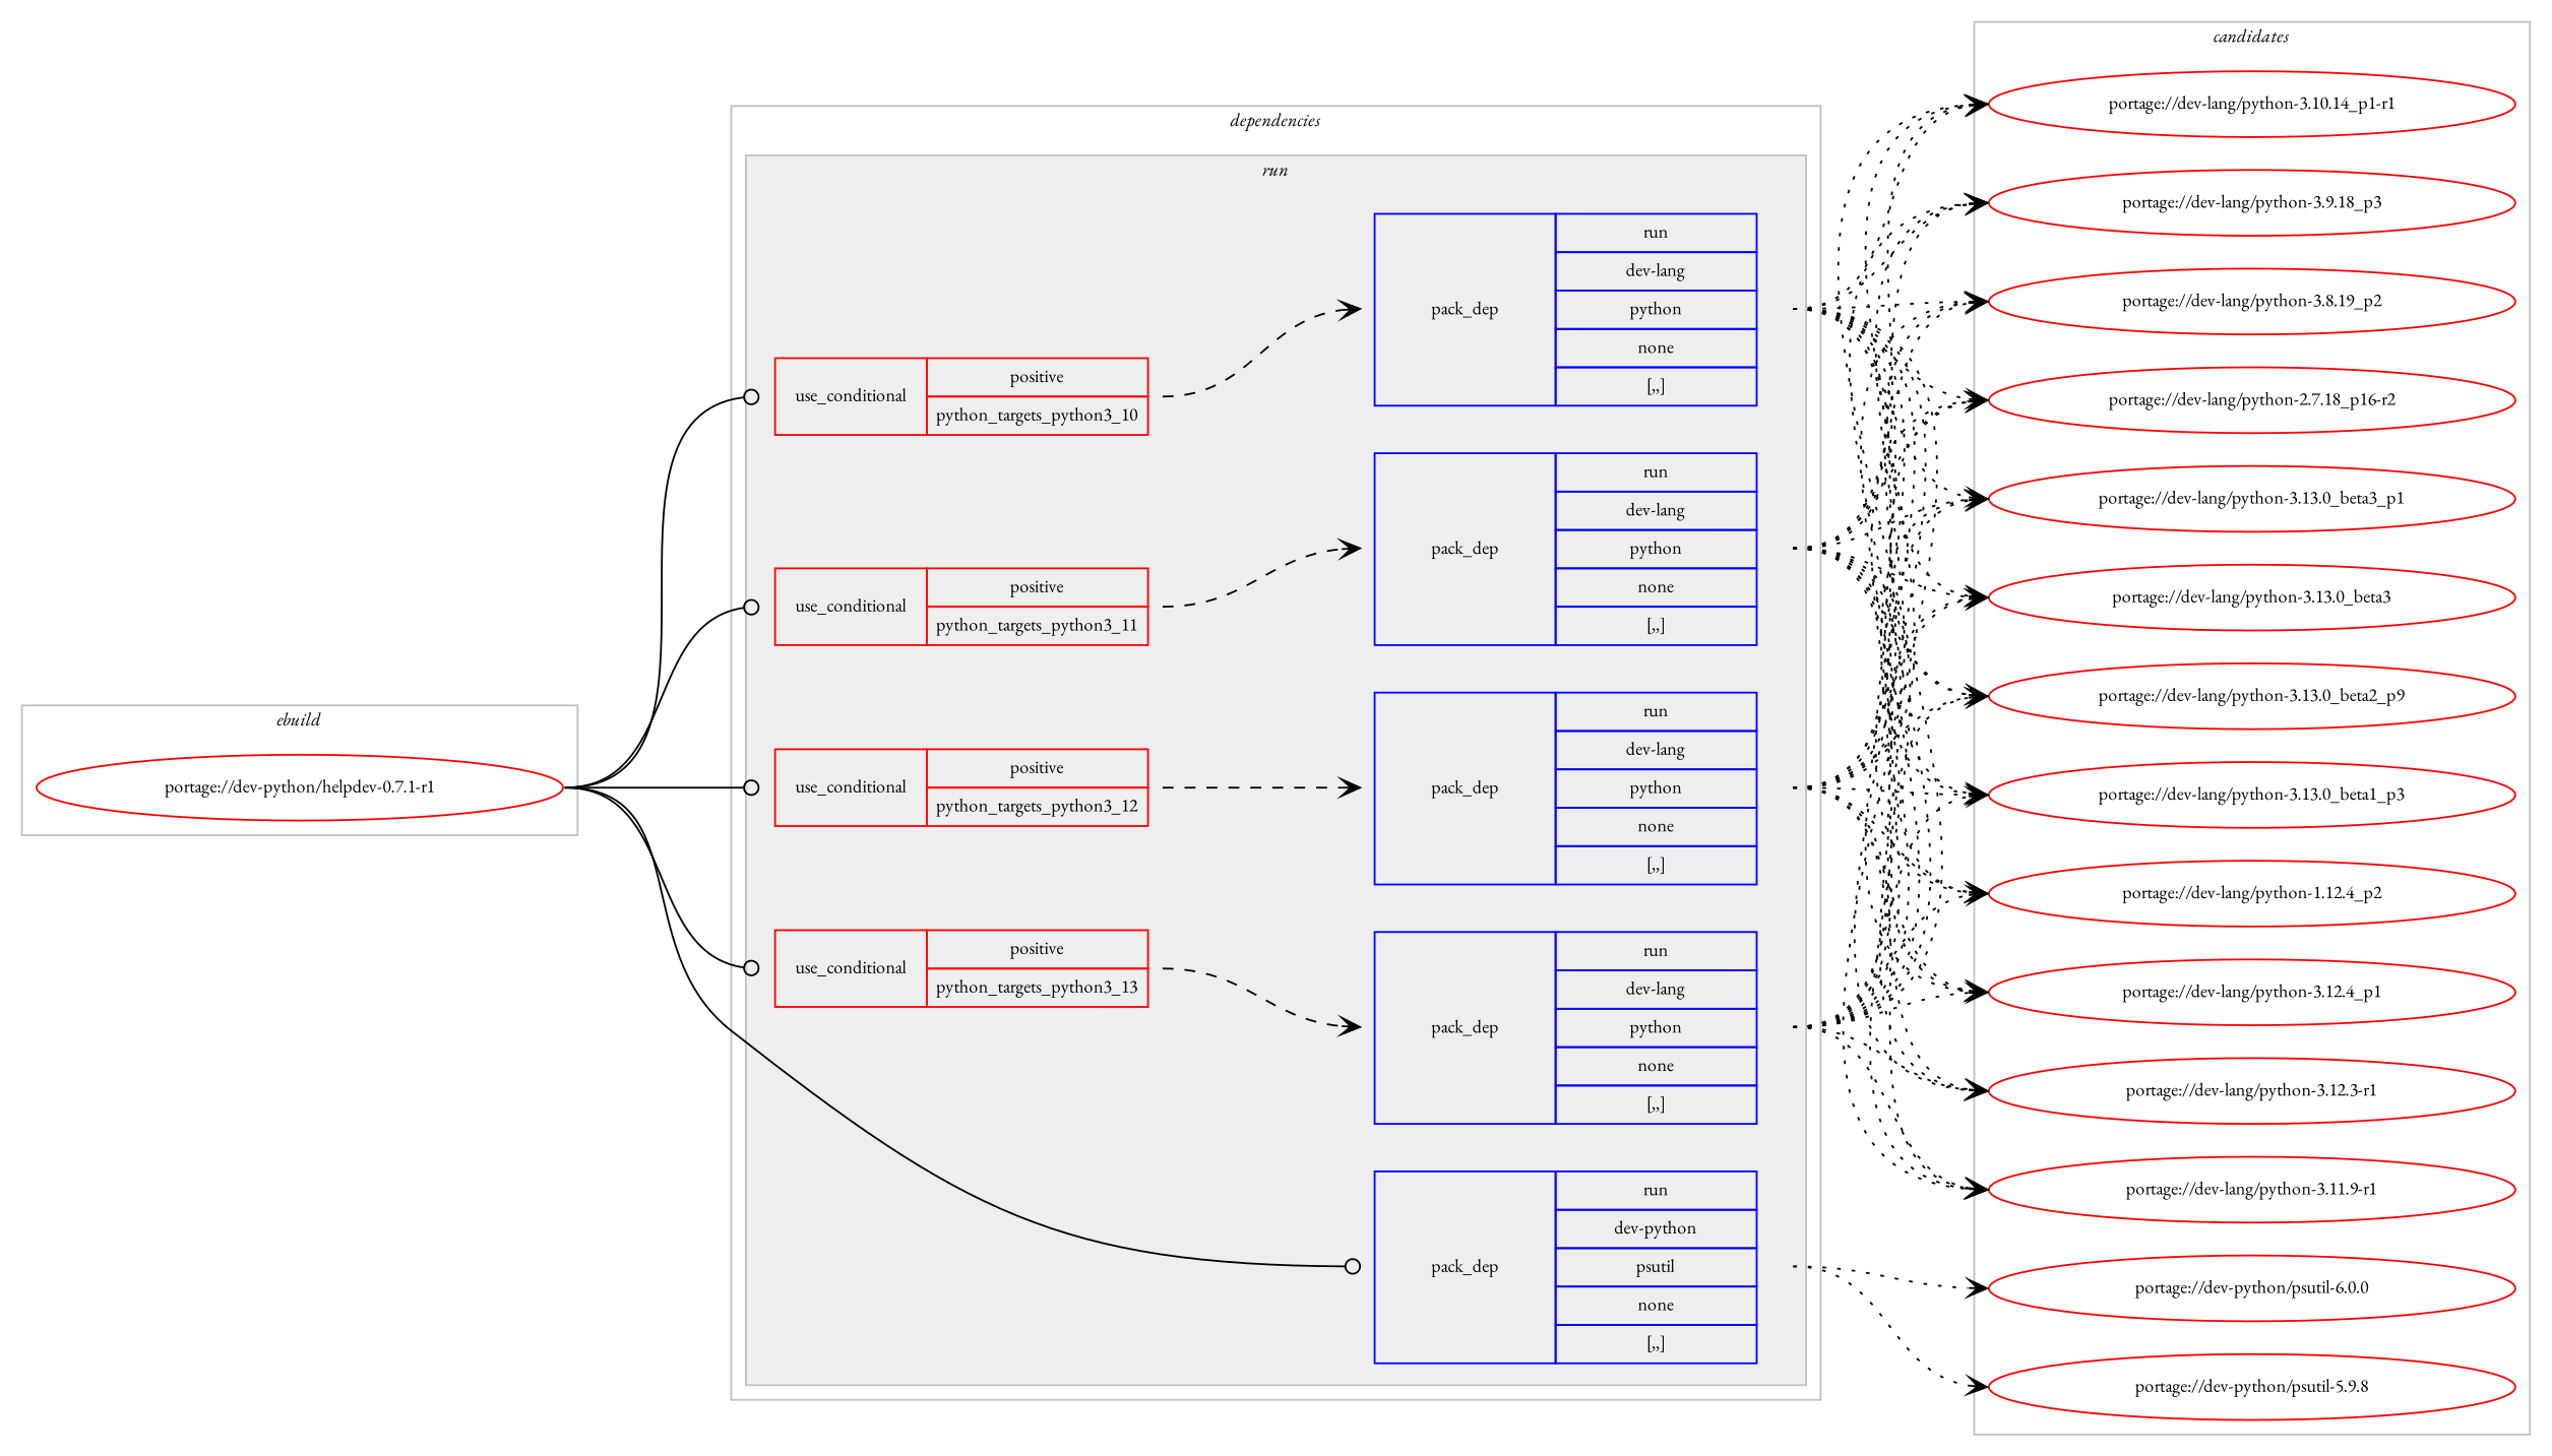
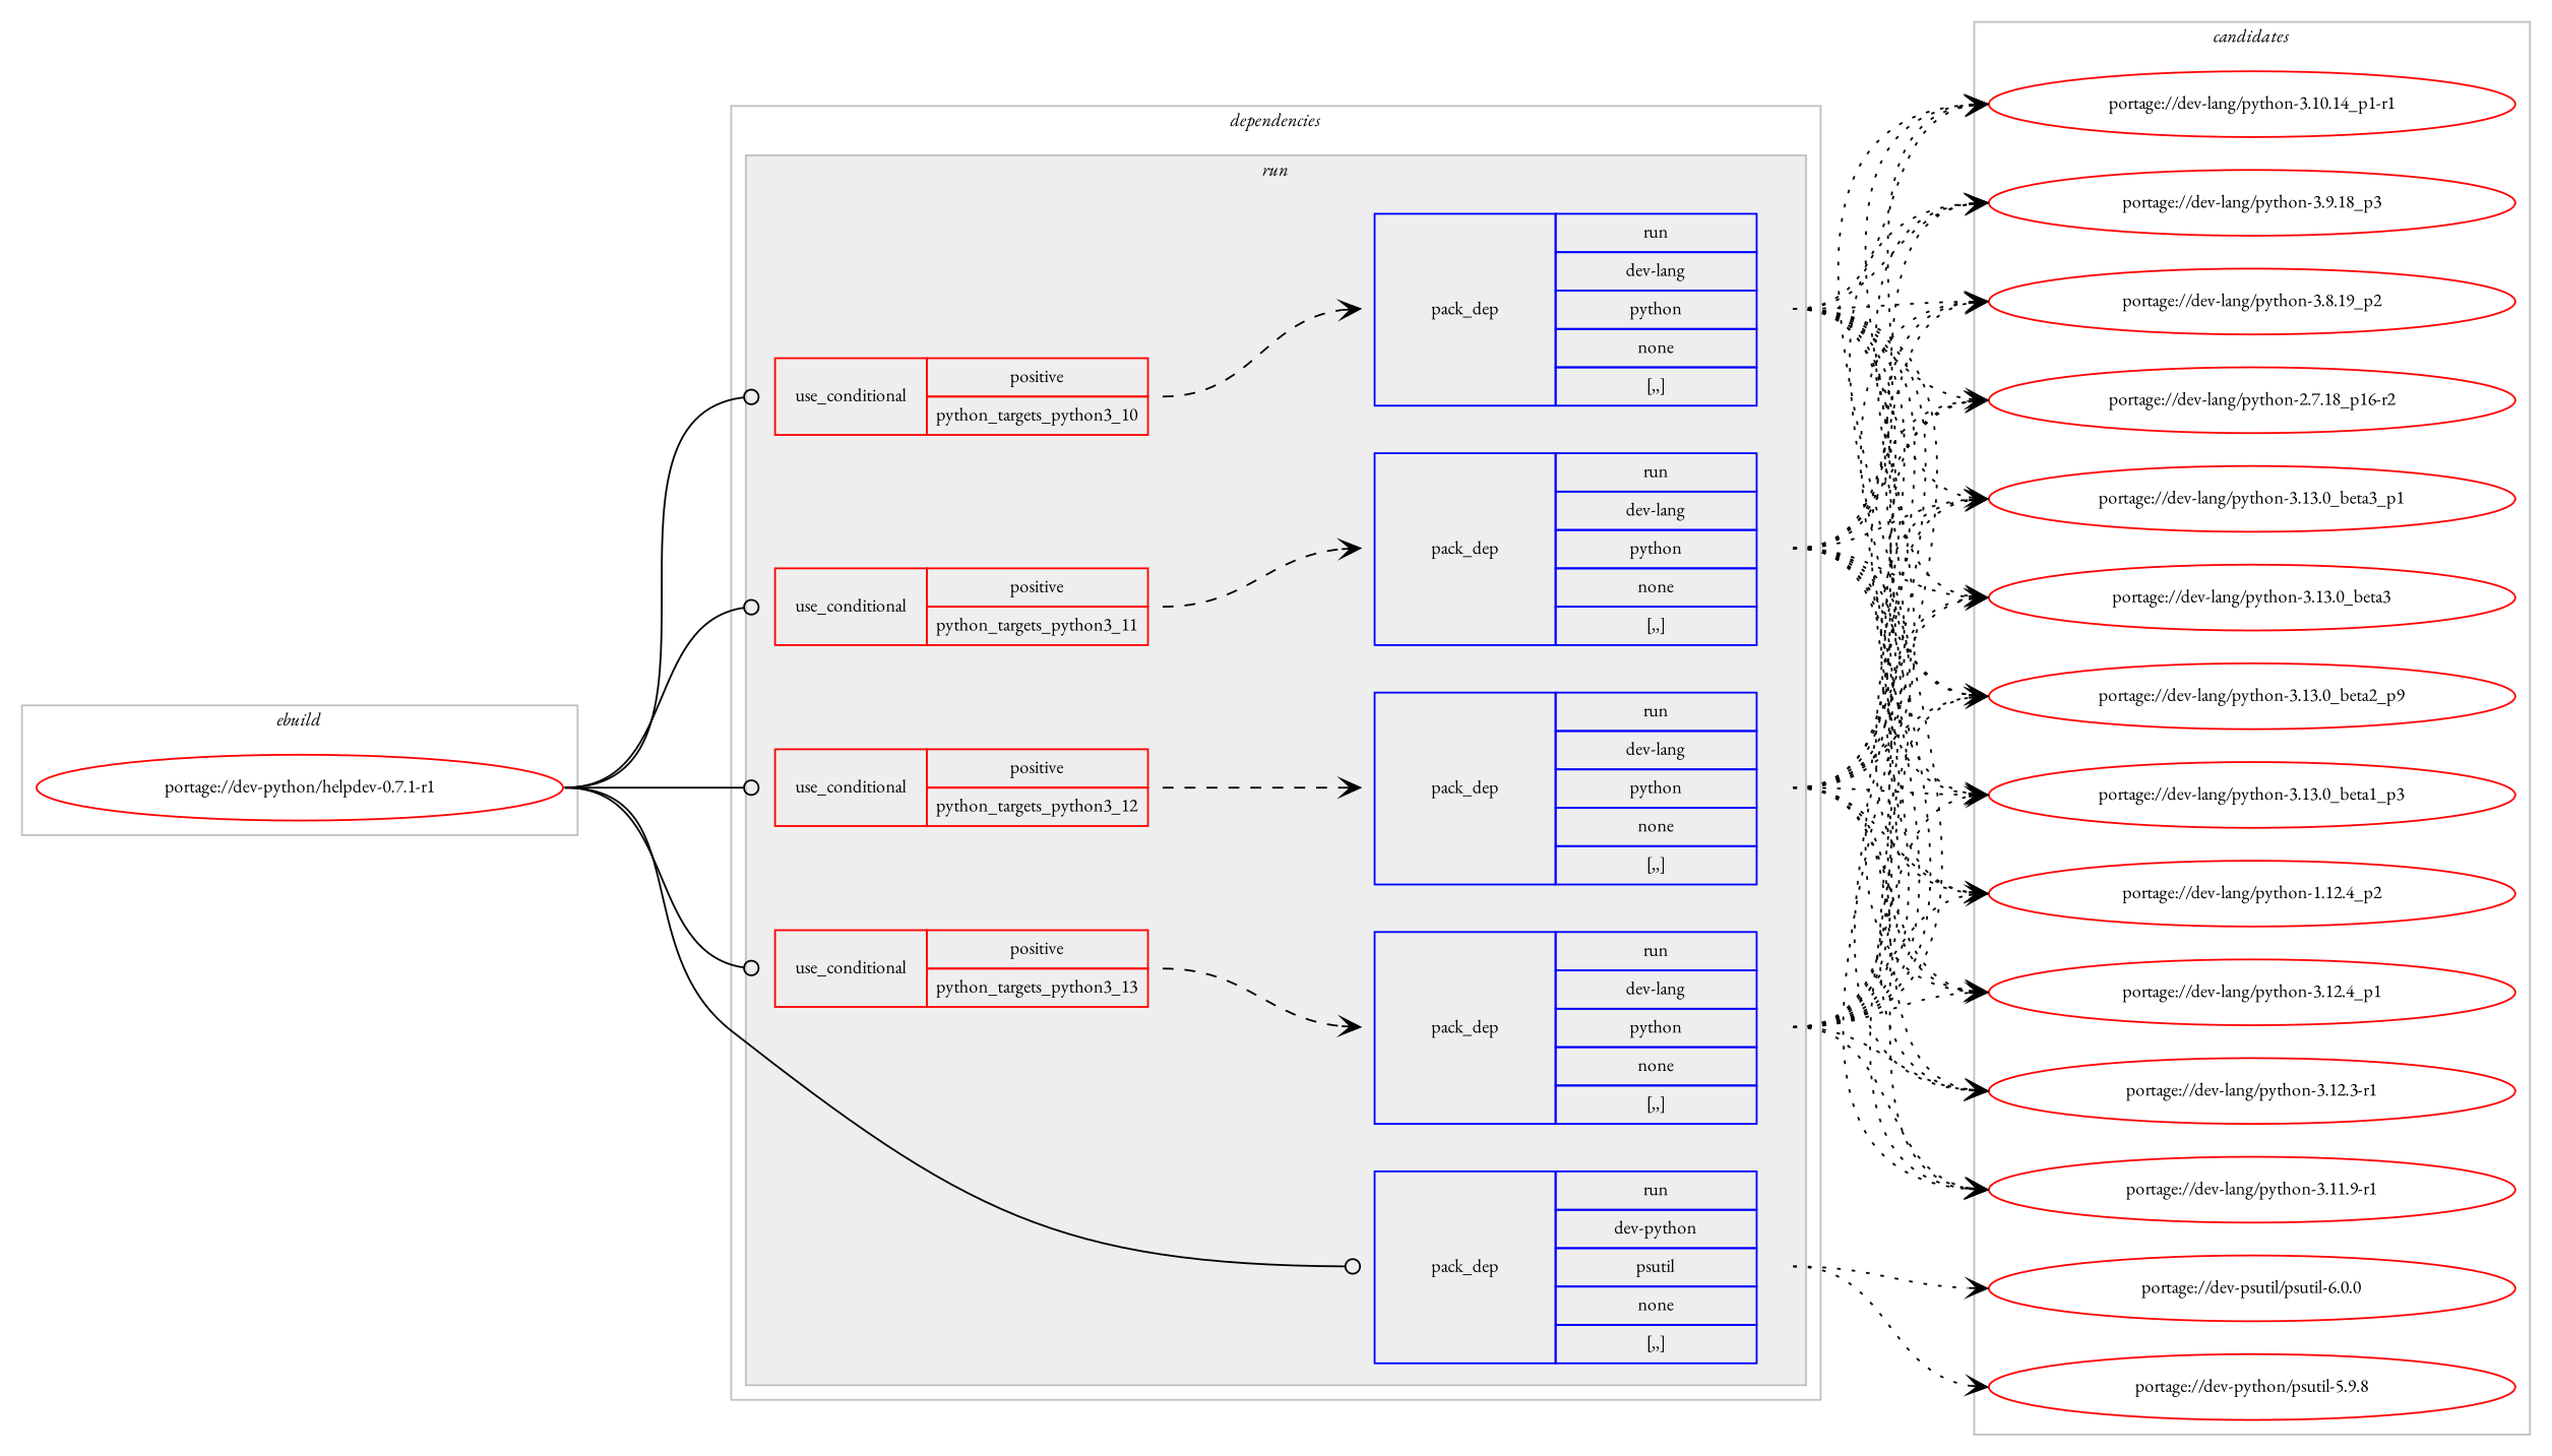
  digraph {
    compound=true
    concentrate=true
    fontname="EB Garamond"
    fontsize=10
    newrank=true
    rankdir=LR
    ranksep=1.5
    node [color=red fontname="EB Garamond" fontsize=10]
    edge [arrowhead=vee fontname="EB Garamond" headport=w style=dotted tailport=e weight=100]
    n1 [label="portage://dev-python/helpdev-0.7.1-r1" width=4]
    n2 [color=blue label=<<TABLE BORDER="0" CELLBORDER="1" CELLSPACING="0" CELLPADDING="4" WIDTH="220"><TR><TD ROWSPAN="6" CELLPADDING="30">pack_dep</TD></TR><TR><TD WIDTH="110">run</TD></TR><TR><TD>dev-lang</TD></TR><TR><TD>python</TD></TR><TR><TD>none</TD></TR><TR><TD>[,,]</TD></TR></TABLE>> shape=none]
    n3 [label=<<TABLE BORDER="0" CELLBORDER="1" CELLSPACING="0" CELLPADDING="4"><TR><TD ROWSPAN="3" CELLPADDING="10">use_conditional</TD></TR><TR><TD>positive</TD></TR><TR><TD>python_targets_python3_10</TD></TR></TABLE>> shape=none]
    n4 [color=blue label=<<TABLE BORDER="0" CELLBORDER="1" CELLSPACING="0" CELLPADDING="4" WIDTH="220"><TR><TD ROWSPAN="6" CELLPADDING="30">pack_dep</TD></TR><TR><TD WIDTH="110">run</TD></TR><TR><TD>dev-lang</TD></TR><TR><TD>python</TD></TR><TR><TD>none</TD></TR><TR><TD>[,,]</TD></TR></TABLE>> shape=none]
    n5 [label=<<TABLE BORDER="0" CELLBORDER="1" CELLSPACING="0" CELLPADDING="4"><TR><TD ROWSPAN="3" CELLPADDING="10">use_conditional</TD></TR><TR><TD>positive</TD></TR><TR><TD>python_targets_python3_11</TD></TR></TABLE>> shape=none]
    n6 [color=blue label=<<TABLE BORDER="0" CELLBORDER="1" CELLSPACING="0" CELLPADDING="4" WIDTH="220"><TR><TD ROWSPAN="6" CELLPADDING="30">pack_dep</TD></TR><TR><TD WIDTH="110">run</TD></TR><TR><TD>dev-lang</TD></TR><TR><TD>python</TD></TR><TR><TD>none</TD></TR><TR><TD>[,,]</TD></TR></TABLE>> shape=none]
    n7 [label=<<TABLE BORDER="0" CELLBORDER="1" CELLSPACING="0" CELLPADDING="4"><TR><TD ROWSPAN="3" CELLPADDING="10">use_conditional</TD></TR><TR><TD>positive</TD></TR><TR><TD>python_targets_python3_12</TD></TR></TABLE>> shape=none]
    n8 [color=blue label=<<TABLE BORDER="0" CELLBORDER="1" CELLSPACING="0" CELLPADDING="4" WIDTH="220"><TR><TD ROWSPAN="6" CELLPADDING="30">pack_dep</TD></TR><TR><TD WIDTH="110">run</TD></TR><TR><TD>dev-lang</TD></TR><TR><TD>python</TD></TR><TR><TD>none</TD></TR><TR><TD>[,,]</TD></TR></TABLE>> shape=none]
    n9 [label=<<TABLE BORDER="0" CELLBORDER="1" CELLSPACING="0" CELLPADDING="4"><TR><TD ROWSPAN="3" CELLPADDING="10">use_conditional</TD></TR><TR><TD>positive</TD></TR><TR><TD>python_targets_python3_13</TD></TR></TABLE>> shape=none]
    n10 [color=blue label=<<TABLE BORDER="0" CELLBORDER="1" CELLSPACING="0" CELLPADDING="4" WIDTH="220"><TR><TD ROWSPAN="6" CELLPADDING="30">pack_dep</TD></TR><TR><TD WIDTH="110">run</TD></TR><TR><TD>dev-python</TD></TR><TR><TD>psutil</TD></TR><TR><TD>none</TD></TR><TR><TD>[,,]</TD></TR></TABLE>> shape=none]
    n11 [label="portage://dev-lang/python-3.13.0_beta3_p1" width=4]
    n12 [label="portage://dev-lang/python-3.13.0_beta3" width=4]
    n13 [label="portage://dev-lang/python-3.13.0_beta2_p9" width=4]
    n14 [label="portage://dev-lang/python-3.13.0_beta1_p3" width=4]
    n15 [label="portage://dev-lang/python-1.12.4_p2" width=4]
    n16 [label="portage://dev-lang/python-3.12.4_p1" width=4]
    n17 [label="portage://dev-lang/python-3.12.3-r1" width=4]
    n18 [label="portage://dev-lang/python-3.11.9-r1" width=4]
    n19 [label="portage://dev-lang/python-3.10.14_p1-r1" width=4]
    n20 [label="portage://dev-lang/python-3.9.18_p3" width=4]
    n21 [label="portage://dev-lang/python-3.8.19_p2" width=4]
    n22 [label="portage://dev-lang/python-2.7.18_p16-r2" width=4]
-   n23 [label="portage://dev-python/psutil-6.0.0" width=4]
+   n23 [label="portage://dev-psutil/psutil-6.0.0" width=4]
    n24 [label="portage://dev-python/psutil-5.9.8" width=4]
    subgraph cluster_1 {
      color=gray
      label=<<i>ebuild</i>>
      rank=same
      n1
    }
    subgraph cluster_2 {
      color=gray
      label=<<i>dependencies</i>>
      subgraph cluster_3 {
        color=gray
        fillcolor="#eeeeee"
        label=<<i>compile</i>>
        style=filled
      }
      subgraph cluster_4 {
        color=gray
        fillcolor="#eeeeee"
        label=<<i>compile and run</i>>
        style=filled
      }
      subgraph cluster_5 {
        color=gray
        fillcolor="#eeeeee"
        label=<<i>run</i>>
        style=filled
        subgraph sub_6 {
          color=gray
          fillcolor="#eeeeee"
          label=<<i>run</i>>
          style=filled
          n3
          subgraph sub_7 {
            color=gray
            fillcolor="#eeeeee"
            label=<<i>run</i>>
            style=filled
            n2
          }
        }
        subgraph sub_8 {
          color=gray
          fillcolor="#eeeeee"
          label=<<i>run</i>>
          style=filled
          n5
          subgraph sub_9 {
            color=gray
            fillcolor="#eeeeee"
            label=<<i>run</i>>
            style=filled
            n4
          }
        }
        subgraph sub_10 {
          color=gray
          fillcolor="#eeeeee"
          label=<<i>run</i>>
          style=filled
          n7
          subgraph sub_11 {
            color=gray
            fillcolor="#eeeeee"
            label=<<i>run</i>>
            style=filled
            n6
          }
        }
        subgraph sub_12 {
          color=gray
          fillcolor="#eeeeee"
          label=<<i>run</i>>
          style=filled
          n9
          subgraph sub_13 {
            color=gray
            fillcolor="#eeeeee"
            label=<<i>run</i>>
            style=filled
            n8
          }
        }
        subgraph sub_14 {
          color=gray
          fillcolor="#eeeeee"
          label=<<i>run</i>>
          style=filled
          n10
        }
      }
    }
    subgraph cluster_15 {
      color=gray
      label=<<i>candidates</i>>
      rank=same
      subgraph sub_16 {
        color=black
        label=<<i>candidates</i>>
        nodesep=1
        rank=same
        n11
        n12
        n13
        n14
        n15
        n16
        n17
        n18
        n19
        n20
        n21
        n22
      }
      subgraph sub_17 {
        color=black
        label=<<i>candidates</i>>
        nodesep=1
        rank=same
        n11
        n12
        n13
        n14
        n15
        n16
        n17
        n18
        n19
        n20
        n21
        n22
      }
      subgraph sub_18 {
        color=black
        label=<<i>candidates</i>>
        nodesep=1
        rank=same
        n11
        n12
        n13
        n14
        n15
        n16
        n17
        n18
        n19
        n20
        n21
        n22
      }
      subgraph sub_19 {
        color=black
        label=<<i>candidates</i>>
        nodesep=1
        rank=same
        n11
        n12
        n13
        n14
        n15
        n16
        n17
        n18
        n19
        n20
        n21
        n22
      }
      subgraph sub_20 {
        color=black
        label=<<i>candidates</i>>
        nodesep=1
        rank=same
        n23
        n24
      }
    }
    n1 -> n3 [arrowhead=odot style=solid weight=20]
    n1 -> n5 [arrowhead=odot style=solid weight=20]
    n1 -> n7 [arrowhead=odot style=solid weight=20]
    n1 -> n9 [arrowhead=odot style=solid weight=20]
    n1 -> n10 [arrowhead=odot style=solid weight=20]
    n2 -> n11
    n2 -> n12
    n2 -> n13
    n2 -> n14
    n2 -> n15
    n2 -> n16
    n2 -> n17
    n2 -> n18
    n2 -> n19
    n2 -> n20
    n2 -> n21
    n2 -> n22
    n3 -> n2 [style=dashed weight=20]
    n4 -> n11
    n4 -> n12
    n4 -> n13
    n4 -> n14
    n4 -> n15
    n4 -> n16
    n4 -> n17
    n4 -> n18
    n4 -> n19
    n4 -> n20
    n4 -> n21
    n4 -> n22
    n5 -> n4 [style=dashed weight=20]
    n6 -> n11
    n6 -> n12
    n6 -> n13
    n6 -> n14
    n6 -> n15
    n6 -> n16
    n6 -> n17
    n6 -> n18
    n6 -> n19
    n6 -> n20
    n6 -> n21
    n6 -> n22
    n7 -> n6 [style=dashed weight=20]
    n8 -> n11
    n8 -> n12
    n8 -> n13
    n8 -> n14
    n8 -> n15
    n8 -> n16
    n8 -> n17
    n8 -> n18
    n8 -> n19
    n8 -> n20
    n8 -> n21
    n8 -> n22
    n9 -> n8 [style=dashed weight=20]
    n10 -> n23
    n10 -> n24
  }
